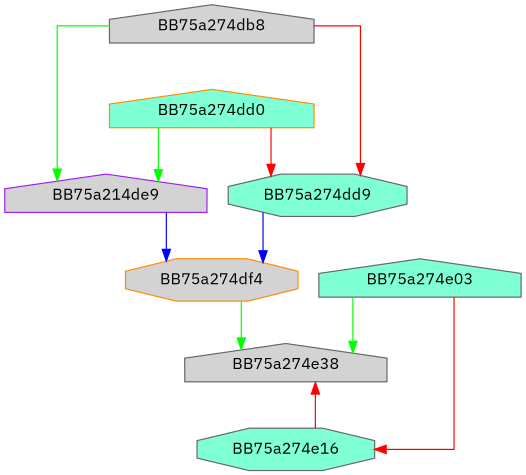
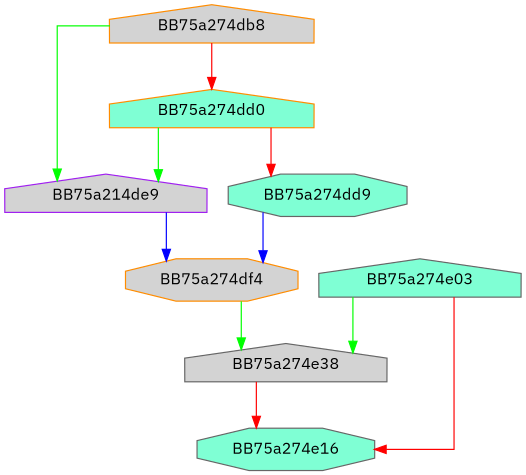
  digraph {
    fontname="IBM Plex Sans"
    splines=ortho
    node [color=gray40 fillcolor=lightgrey fontname="IBM Plex Sans" shape=house style=filled]
    edge [color=green fontname="IBM Plex Sans"]
    n1 [color=purple label=BB75a214de9]
-   BB75a274db8
+   BB75a274db8 [color=darkorange]
    BB75a274dd0 [color=darkorange fillcolor=aquamarine]
    BB75a274df4 [color=darkorange shape=octagon]
    BB75a274dd9 [fillcolor=aquamarine shape=octagon]
    BB75a274e38
    BB75a274e03 [fillcolor=aquamarine]
    BB75a274e16 [fillcolor=aquamarine shape=octagon]
    n1 -> BB75a274df4 [color=blue]
    BB75a274db8 -> n1
-   BB75a274db8 -> BB75a274dd9 [color=red]
+   BB75a274db8 -> BB75a274dd0 [color=red]
    BB75a274dd0 -> n1
    BB75a274dd0 -> BB75a274dd9 [color=red]
    BB75a274df4 -> BB75a274e38
    BB75a274dd9 -> BB75a274df4 [color=blue]
    BB75a274e03 -> BB75a274e38
    BB75a274e03 -> BB75a274e16 [color=red]
-   BB75a274e16 -> BB75a274e38 [color=red]
+   BB75a274e38 -> BB75a274e16 [color=red]
  }
